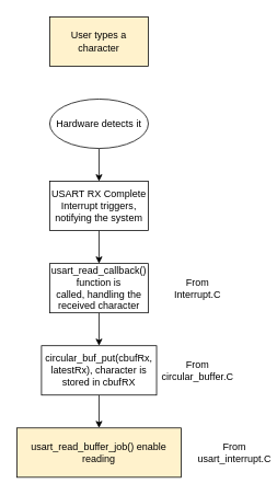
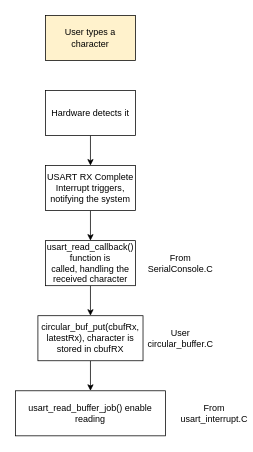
  <mxCell id="0" />
  <mxCell id="1" parent="0" />
  <mxCell id="2" value="&lt;span style=&quot;text-align: start;&quot;&gt;&lt;font style=&quot;font-size: 12px;&quot;&gt;User types a character&lt;/font&gt;&lt;/span&gt;" style="rounded=0;whiteSpace=wrap;html=1;fillColor=#fff2cc;" parent="1" vertex="1"><mxGeometry x="60" y="20" width="120" height="60" as="geometry" /></mxCell>
  <mxCell id="3" value="" style="edgeStyle=orthogonalEdgeStyle;rounded=0;orthogonalLoop=1;jettySize=auto;html=1;" parent="1" source="4" target="6" edge="1"><mxGeometry relative="1" as="geometry" /></mxCell>
- <mxCell id="4" value="Hardware detects it" style="ellipse;whiteSpace=wrap;html=1;" parent="1" vertex="1"><mxGeometry x="60" y="120" width="120" height="60" as="geometry" /></mxCell>
+ <mxCell id="4" value="Hardware detects it" style="rounded=0;whiteSpace=wrap;html=1;" parent="1" vertex="1"><mxGeometry x="60" y="120" width="120" height="60" as="geometry" /></mxCell>
  <mxCell id="5" value="" style="edgeStyle=orthogonalEdgeStyle;rounded=0;orthogonalLoop=1;jettySize=auto;html=1;" parent="1" source="6" target="8" edge="1"><mxGeometry relative="1" as="geometry" /></mxCell>
  <mxCell id="6" value="&lt;font style=&quot;font-size: 12px;&quot;&gt;&lt;span style=&quot;text-align: start;&quot; data-end=&quot;339&quot; data-start=&quot;299&quot;&gt;USART RX Complete Interrupt triggers&lt;/span&gt;&lt;span style=&quot;text-align: start;&quot;&gt;, notifying the system&lt;/span&gt;&lt;/font&gt;" style="rounded=0;whiteSpace=wrap;html=1;" parent="1" vertex="1"><mxGeometry x="60" y="220" width="120" height="60" as="geometry" /></mxCell>
  <mxCell id="7" value="" style="edgeStyle=orthogonalEdgeStyle;rounded=0;orthogonalLoop=1;jettySize=auto;html=1;" parent="1" source="8" target="10" edge="1"><mxGeometry relative="1" as="geometry" /></mxCell>
  <mxCell id="8" value="&lt;font style=&quot;font-size: 12px;&quot;&gt;&lt;font&gt;&lt;span style=&quot;text-align: start;&quot;&gt;&lt;font&gt;usart_read_callback() function is called,&lt;/font&gt;&lt;font face=&quot;Helvetica&quot;&gt;&amp;nbsp;&lt;/font&gt;&lt;/span&gt;&lt;/font&gt;&lt;span style=&quot;text-align: start;&quot;&gt;handling the received character&lt;/span&gt;&lt;/font&gt;" style="rounded=0;whiteSpace=wrap;html=1;" parent="1" vertex="1"><mxGeometry x="60" y="320" width="120" height="60" as="geometry" /></mxCell>
  <mxCell id="9" value="" style="edgeStyle=orthogonalEdgeStyle;rounded=0;orthogonalLoop=1;jettySize=auto;html=1;" parent="1" source="10" target="11" edge="1"><mxGeometry relative="1" as="geometry" /></mxCell>
  <mxCell id="10" value="&lt;code style=&quot;text-align: start;&quot; data-end=&quot;519&quot; data-start=&quot;483&quot;&gt;&lt;font face=&quot;Helvetica&quot;&gt;circular_buf_put(cbufRx, latestRx),&amp;nbsp;&lt;/font&gt;&lt;/code&gt;&lt;span style=&quot;text-align: start;&quot;&gt;c&lt;/span&gt;&lt;span style=&quot;text-align: start;&quot;&gt;haracter is stored in&lt;font face=&quot;Helvetica&quot;&gt;&amp;nbsp;cbufRX&lt;/font&gt;&lt;/span&gt;" style="rounded=0;whiteSpace=wrap;html=1;" parent="1" vertex="1"><mxGeometry x="50" y="420" width="140" height="60" as="geometry" /></mxCell>
- <mxCell id="11" value="&lt;font style=&quot;font-size: 12px;&quot;&gt;&lt;code style=&quot;text-align: start;&quot; data-end=&quot;551&quot; data-start=&quot;526&quot;&gt;&lt;font face=&quot;Helvetica&quot;&gt;usart_read_buffer_job()&lt;/font&gt;&lt;/code&gt;&lt;span style=&quot;text-align: start;&quot;&gt;&amp;nbsp;enable reading&lt;/span&gt;&lt;/font&gt;" style="rounded=0;whiteSpace=wrap;html=1;fillColor=#fff2cc;" parent="1" vertex="1"><mxGeometry x="20" y="520" width="200" height="60" as="geometry" /></mxCell>
- <mxCell id="12" value="From Interrupt.C" style="text;html=1;align=center;verticalAlign=middle;whiteSpace=wrap;rounded=0;" parent="1" vertex="1"><mxGeometry x="210" y="335" width="60" height="30" as="geometry" /></mxCell>
- <mxCell id="13" value="From circular_buffer.C" style="text;html=1;align=center;verticalAlign=middle;whiteSpace=wrap;rounded=0;" parent="1" vertex="1"><mxGeometry x="210" y="435" width="60" height="30" as="geometry" /></mxCell>
+ <mxCell id="11" value="&lt;font style=&quot;font-size: 12px;&quot;&gt;&lt;code style=&quot;text-align: start;&quot; data-end=&quot;551&quot; data-start=&quot;526&quot;&gt;&lt;font face=&quot;Helvetica&quot;&gt;usart_read_buffer_job()&lt;/font&gt;&lt;/code&gt;&lt;span style=&quot;text-align: start;&quot;&gt;&amp;nbsp;enable reading&lt;/span&gt;&lt;/font&gt;" style="rounded=0;whiteSpace=wrap;html=1;" parent="1" vertex="1"><mxGeometry x="20" y="520" width="200" height="60" as="geometry" /></mxCell>
+ <mxCell id="12" value="From SerialConsole.C" style="text;html=1;align=center;verticalAlign=middle;whiteSpace=wrap;rounded=0;" parent="1" vertex="1"><mxGeometry x="210" y="335" width="60" height="30" as="geometry" /></mxCell>
+ <mxCell id="13" value="User circular_buffer.C" style="text;html=1;align=center;verticalAlign=middle;whiteSpace=wrap;rounded=0;" parent="1" vertex="1"><mxGeometry x="210" y="435" width="60" height="30" as="geometry" /></mxCell>
  <mxCell id="14" value="From usart_interrupt.C" style="text;html=1;align=center;verticalAlign=middle;whiteSpace=wrap;rounded=0;" parent="1" vertex="1"><mxGeometry x="255" y="535" width="60" height="30" as="geometry" /></mxCell>
